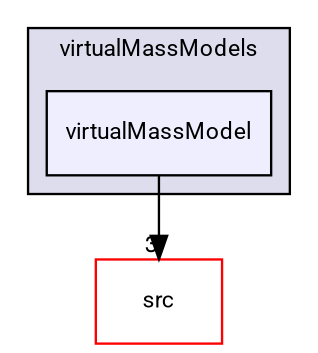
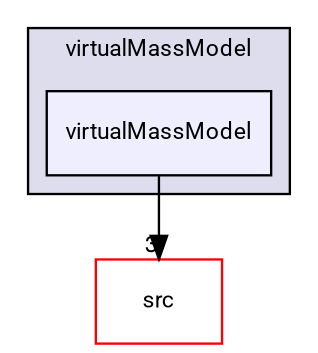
  digraph {
    compound=true
    fontname=Roboto
    node [fontname=Roboto fontsize=10 shape=box]
    n1 [fillcolor="#eeeeff" label=virtualMassModel pencolor=black style=filled]
    n2 [color=red label=src]
    subgraph cluster_1 {
      bgcolor="#ddddee"
      fontsize=10
-     label=virtualMassModels
+     label=virtualMassModel
      pencolor=black
      n1
    }
    n1 -> n2 [headlabel=3 labeldistance=1.5 labelfontname=FreeSans labelfontsize=10 fontname=Roboto]
  }
